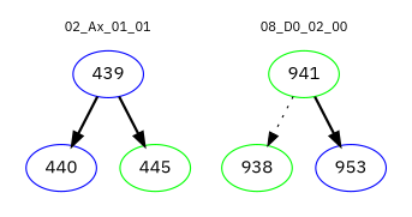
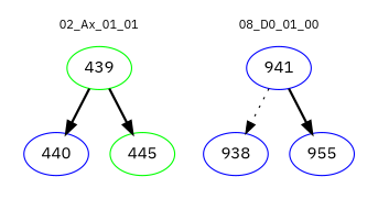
  digraph {
    fontname="IBM Plex Sans"
    node [color=blue fontname="IBM Plex Sans"]
    edge [color=black fontname="IBM Plex Sans" style=bold]
-   n1 [label=439]
+   n1 [color=green label=439]
    n2 [label=440]
    n3 [color=green label=445]
-   n4 [color=green label=941]
-   n5 [color=green label=938]
-   n6 [label=953]
+   n4 [label=941]
+   n5 [label=938]
+   n6 [label=955]
    subgraph cluster_1 {
      color=white
      fontsize=10
      label="02_Ax_01_01"
      n1
      n2
      n3
    }
    subgraph cluster_2 {
      color=white
      fontsize=10
-     label="08_D0_02_00"
+     label="08_D0_01_00"
      n4
      n5
      n6
    }
    n1 -> n2
    n1 -> n3
    n4 -> n5 [style=dotted]
    n4 -> n6
  }
